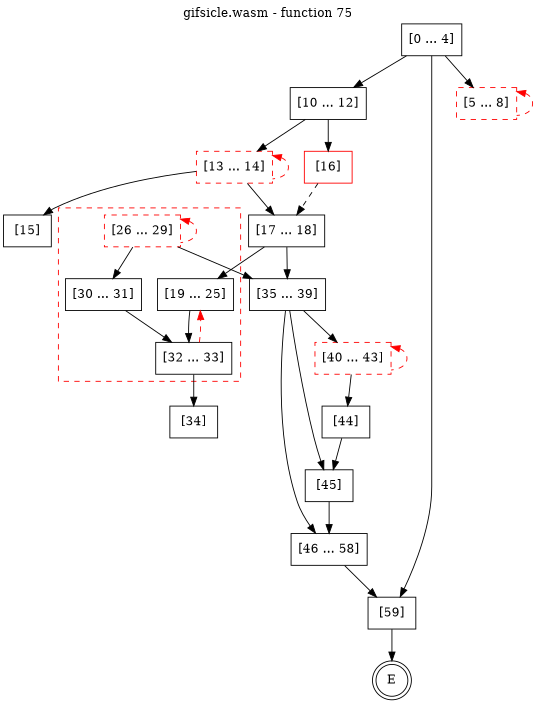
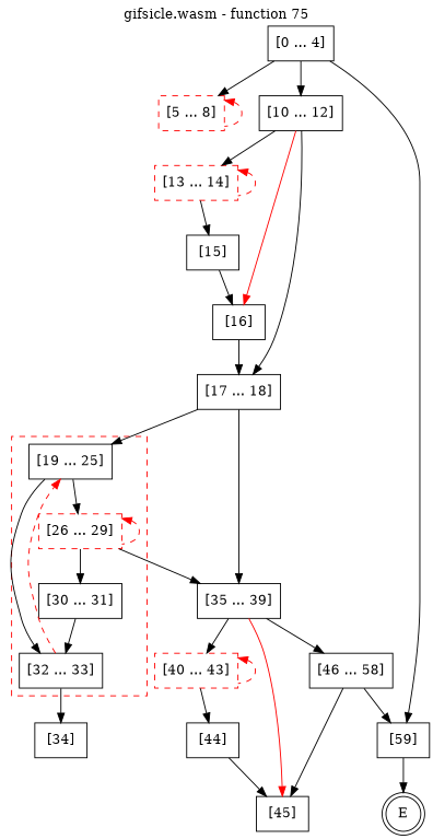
  digraph {
    label="gifsicle.wasm - function 75"
    labelfontcolor=black
    labelfontname=Helvetica
    labelfontsize=16
    labelloc=t
    node [color=black shape=box style=solid]
    n1 [label="[19 ... 25]"]
    n2 [color=red label="[26 ... 29]" style=dashed]
    n3 [label="[30 ... 31]"]
    n4 [label="[32 ... 33]"]
    n5 [label="[35 ... 39]"]
    n6 [label="[34]"]
    E [shape=doublecircle color="" style=""]
    n8 [label="[0 ... 4]"]
    n9 [color=red label="[5 ... 8]" style=dashed]
    n10 [label="[10 ... 12]"]
    n11 [label="[59]"]
    n12 [color=red label="[13 ... 14]" style=dashed]
-   n13 [color=red label="[16]"]
+   n13 [label="[16]"]
    n14 [label="[17 ... 18]"]
    n15 [label="[15]"]
    n16 [color=red label="[40 ... 43]" style=dashed]
    n17 [label="[45]"]
    n18 [label="[46 ... 58]"]
    n19 [label="[44]"]
    subgraph cluster_1 {
      color=red
      label=""
      style=dashed
      n1
      n2
      n3
      n4
    }
+   n1 -> n2
    n1 -> n4
    n2 -> n2 [color=red dir=back style=dashed]
    n2 -> n3
    n2 -> n5
    n3 -> n4
    n4 -> n1 [color=red style=dashed]
    n4 -> n6
    n5 -> n16
-   n5 -> n17
+   n5 -> n17 [color=red]
    n5 -> n18
    n8 -> n9
    n8 -> n10
    n8 -> n11
    n9 -> n9 [color=red dir=back style=dashed]
    n10 -> n12
-   n10 -> n13
-   n12 -> n14
+   n10 -> n13 [color=red]
+   n10 -> n14
    n11 -> E
    n12 -> n12 [color=red dir=back style=dashed]
    n12 -> n15
-   n13 -> n14 [style=dashed]
+   n13 -> n14
    n14 -> n1
    n14 -> n5
+   n15 -> n13
    n16 -> n16 [color=red dir=back style=dashed]
    n16 -> n19
-   n17 -> n18
+   n18 -> n17
    n18 -> n11
    n19 -> n17
  }
